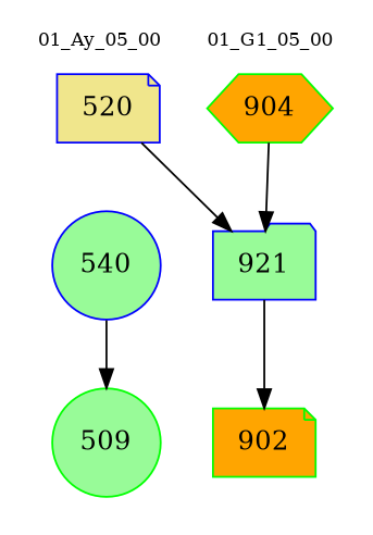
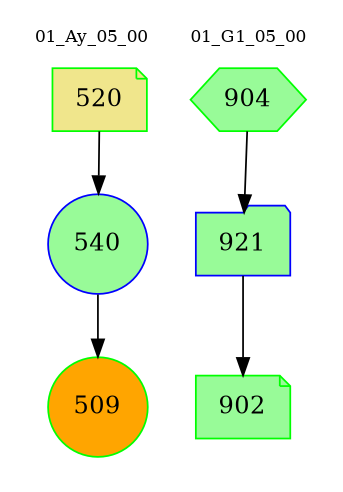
  digraph {
    node [color=green fillcolor=palegreen shape=note style=filled]
    edge [color=black]
-   n1 [color=blue fillcolor=khaki label=520]
+   n1 [fillcolor=khaki label=520]
    n2 [color=blue label=540 shape=circle]
-   n3 [label=509 shape=circle]
-   n4 [fillcolor=orange label=904 shape=hexagon]
+   n3 [fillcolor=orange label=509 shape=circle]
+   n4 [label=904 shape=hexagon]
    n5 [color=blue label=921 shape=folder]
-   n6 [fillcolor=orange label=902]
+   n6 [label=902]
    subgraph cluster_1 {
      color=white
      fontsize=10
      label="01_Ay_05_00"
      n1
      n2
      n3
    }
    subgraph cluster_2 {
      color=white
      fontsize=10
      label="01_G1_05_00"
      n4
      n5
      n6
    }
-   n1 -> n5
+   n1 -> n2
    n2 -> n3
    n4 -> n5
    n5 -> n6
  }
